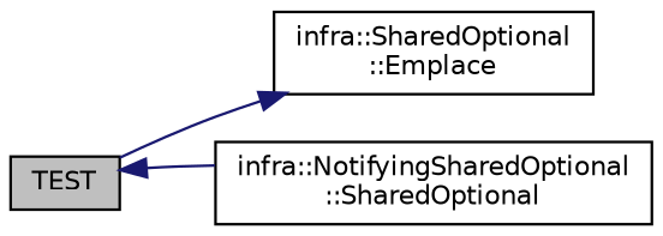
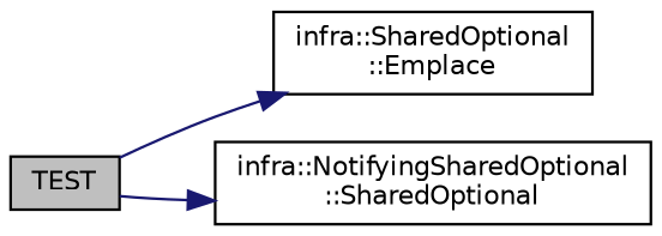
  digraph {
    rankdir=LR
    node [color=black fillcolor=white fontname=Helvetica fontsize=10 shape=record style=filled]
    edge [color=midnightblue fontname=Helvetica fontsize=10 labelfontname=Helvetica labelfontsize=10 style=solid]
    n1 [fillcolor=grey75 fontcolor=black height=0.2 label=TEST width=0.4]
    n2 [height=0.2 label="infra::SharedOptional\l::Emplace" width=0.4]
    n3 [height=0.2 label="infra::NotifyingSharedOptional\l::SharedOptional" width=0.4]
    n1 -> n2
-   n3 -> n1
+   n1 -> n3
  }
